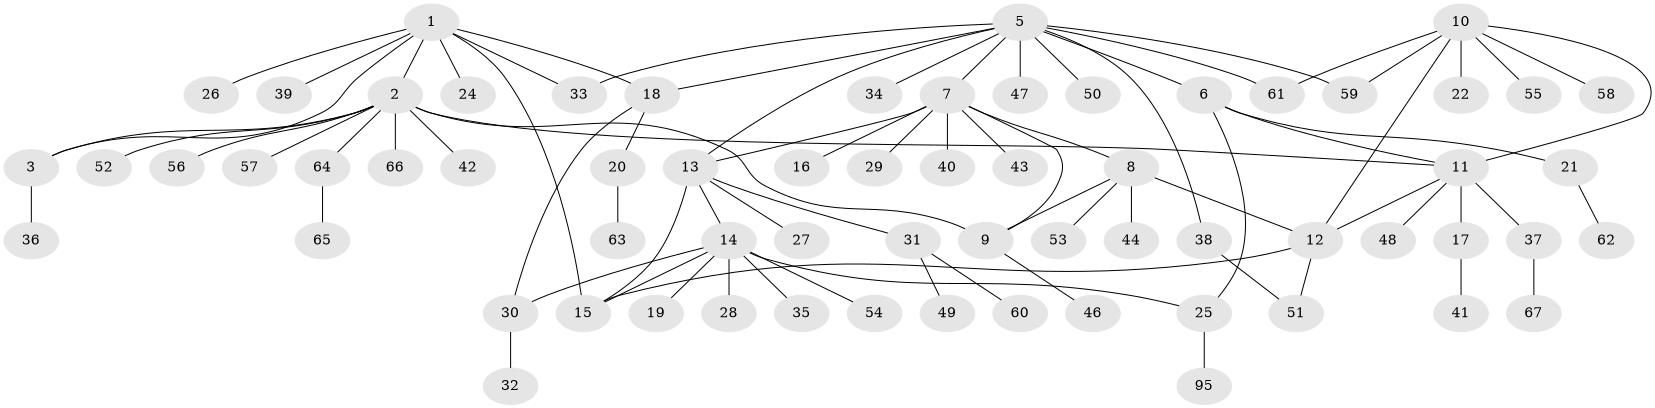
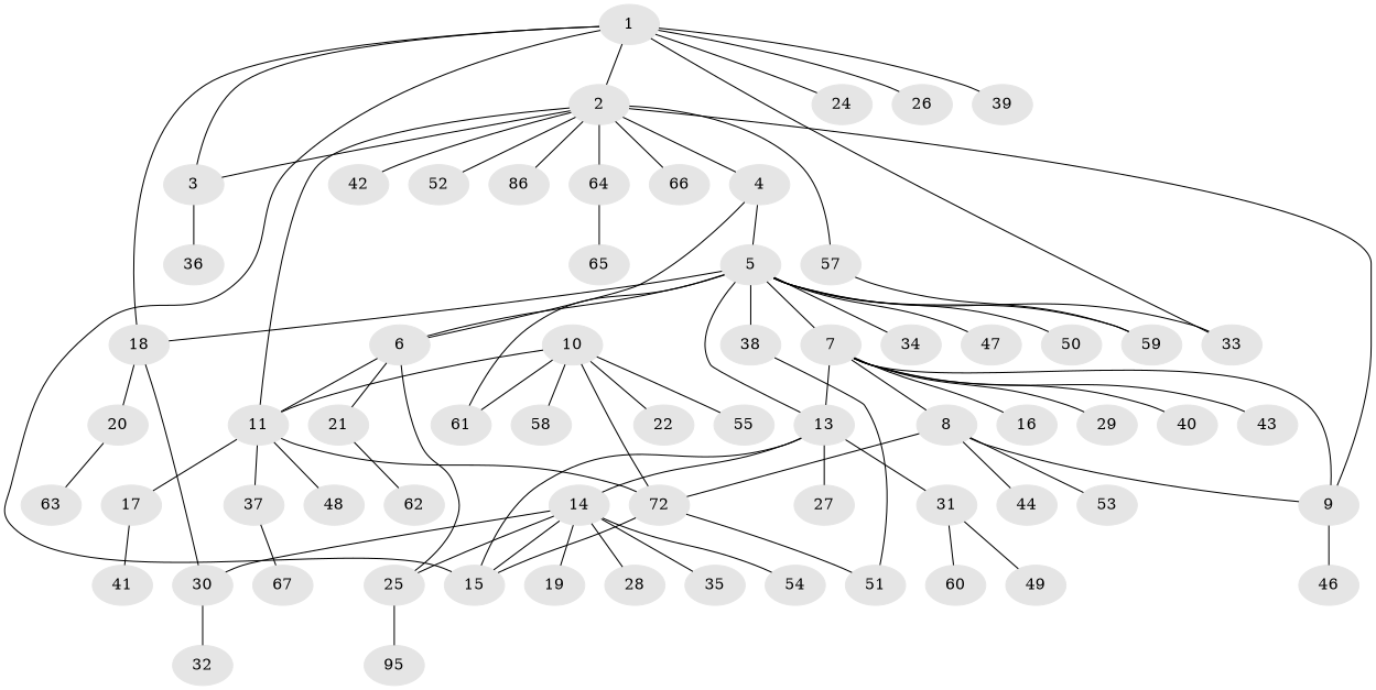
  graph {
    node [color=gray90 style=filled]
    1
    2
    3
    15
    18
    24
    26
    33
    39
+   4
    9
    11
    42
    52
-   56
+   56 [label=86]
    57
    64
    66
    36
    30
    20
    5
    6
    46
-   12
+   12 [label=72]
    17
    37
    48
    65
    7
    13
    34
    38
    47
    50
    59
    61
    21
    25
    8
    16
    29
    40
    43
    14
    27
    31
    51
    62
    n50 [label=95]
    44
    53
    10
    22
    55
    58
    41
    67
    19
    28
    35
    54
    49
    60
    32
    63
    1 -- 2
    1 -- 3
    1 -- 15
    1 -- 18
    1 -- 24
    1 -- 26
    1 -- 33
    1 -- 39
    2 -- 3
+   2 -- 4
    2 -- 9
    2 -- 11
    2 -- 42
    2 -- 52
    2 -- 56
    2 -- 57
    2 -- 64
    2 -- 66
    3 -- 36
    18 -- 30
    18 -- 20
+   4 -- 5
+   4 -- 6
    9 -- 46
    11 -- 12
    11 -- 17
    11 -- 37
    11 -- 48
    64 -- 65
    30 -- 32
    20 -- 63
    5 -- 18
    5 -- 33
    5 -- 6
    5 -- 7
    5 -- 13
    5 -- 34
    5 -- 38
    5 -- 47
    5 -- 50
    5 -- 59
    5 -- 61
    6 -- 11
    6 -- 21
    6 -- 25
    12 -- 15
    12 -- 51
    17 -- 41
    37 -- 67
    7 -- 9
    7 -- 13
    7 -- 8
    7 -- 16
    7 -- 29
    7 -- 40
    7 -- 43
    13 -- 15
    13 -- 14
    13 -- 27
    13 -- 31
    38 -- 51
    21 -- 62
    25 -- n50
    8 -- 9
    8 -- 12
    8 -- 44
    8 -- 53
    14 -- 15
    14 -- 30
    14 -- 25
    14 -- 19
    14 -- 28
    14 -- 35
    14 -- 54
    31 -- 49
    31 -- 60
    10 -- 11
    10 -- 12
-   10 -- 59
+   57 -- 59
    10 -- 61
    10 -- 22
    10 -- 55
    10 -- 58
  }
